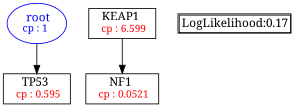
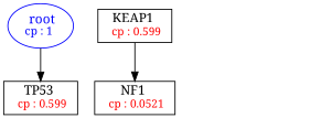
  digraph {
    fontname="Noto Serif"
    fontsize=10
    node [fontname="Noto Serif" shape=box]
    edge [fontname="Noto Serif"]
    n1 [color=Blue label=<<font color='Blue'> root</font><br/><font color='Blue' POINT-SIZE='12'>cp : 1 </font>> shape=oval]
-   n2 [label=<TP53 <br/> <font color='Red' POINT-SIZE='12'> cp : 0.595 </font>>]
-   n3 [label=<KEAP1 <br/> <font color='Red' POINT-SIZE='12'> cp : 6.599 </font>>]
+   n2 [label=<TP53 <br/> <font color='Red' POINT-SIZE='12'> cp : 0.599 </font>>]
+   n3 [label=<KEAP1 <br/> <font color='Red' POINT-SIZE='12'> cp : 0.599 </font>>]
    n4 [label=<NF1 <br/> <font color='Red' POINT-SIZE='12'> cp : 0.0521 </font>>]
-   n5 [label=<<TABLE BORDER="1" CELLBORDER="1" CELLSPACING="0" >     <TR><TD ALIGN="LEFT">LogLikelihood:0.17</TD></TR>     </TABLE>> shape=plaintext]
    n1 -> n2
    n3 -> n4
  }
